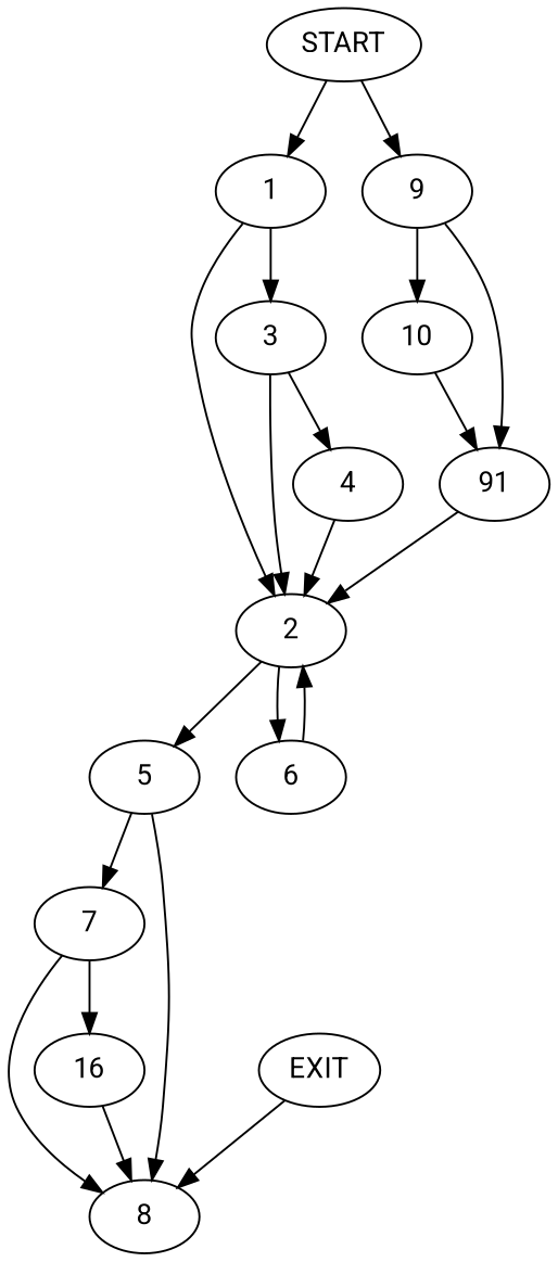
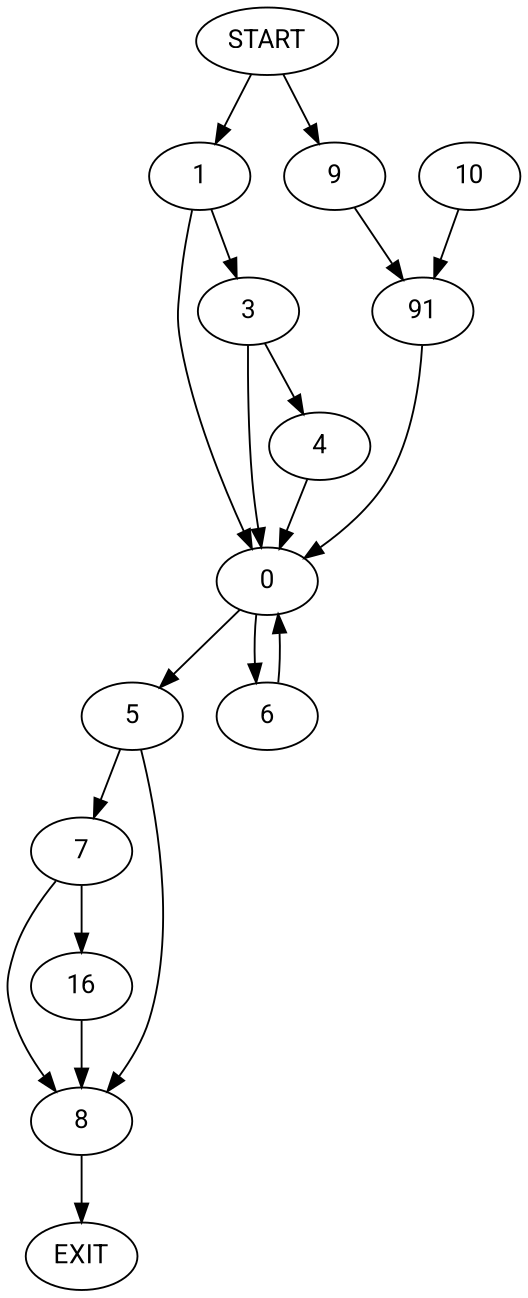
  digraph {
    fontname=Roboto
    node [fontname=Roboto]
    edge [fontname=Roboto]
    n1 [label=START]
    1
    9
-   2
+   2 [label=0]
    3
    10
    n7 [label=91]
    n8 [label=EXIT]
    5
    6
    4
    7
    8
    n14 [label=16]
    n1 -> 1
    n1 -> 9
    1 -> 2
    1 -> 3
-   9 -> 10
    9 -> n7
    2 -> 5
    2 -> 6
    3 -> 2
    3 -> 4
    10 -> n7
    n7 -> 2
    5 -> 7
    5 -> 8
    6 -> 2
    4 -> 2
    7 -> 8
    7 -> n14
-   n8 -> 8
+   8 -> n8
    n14 -> 8
  }
